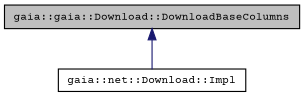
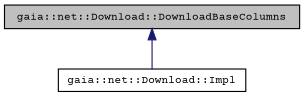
  digraph {
    fontname="Courier Prime"
    node [color=black fontname="Courier Prime" fontsize=10 shape=record style=filled]
-   n1 [fillcolor=grey75 fontcolor=black height=0.2 label="gaia::gaia::Download::DownloadBaseColumns" width=0.4]
+   n1 [fillcolor=grey75 fontcolor=black height=0.2 label="gaia::net::Download::DownloadBaseColumns" width=0.4]
    n2 [fillcolor=white height=0.2 label="gaia::net::Download::Impl" width=0.4]
    n1 -> n2 [color=midnightblue dir=back fontname="Courier Prime" fontsize=10 labelfontname=Helvetica labelfontsize=10 style=solid]
  }
